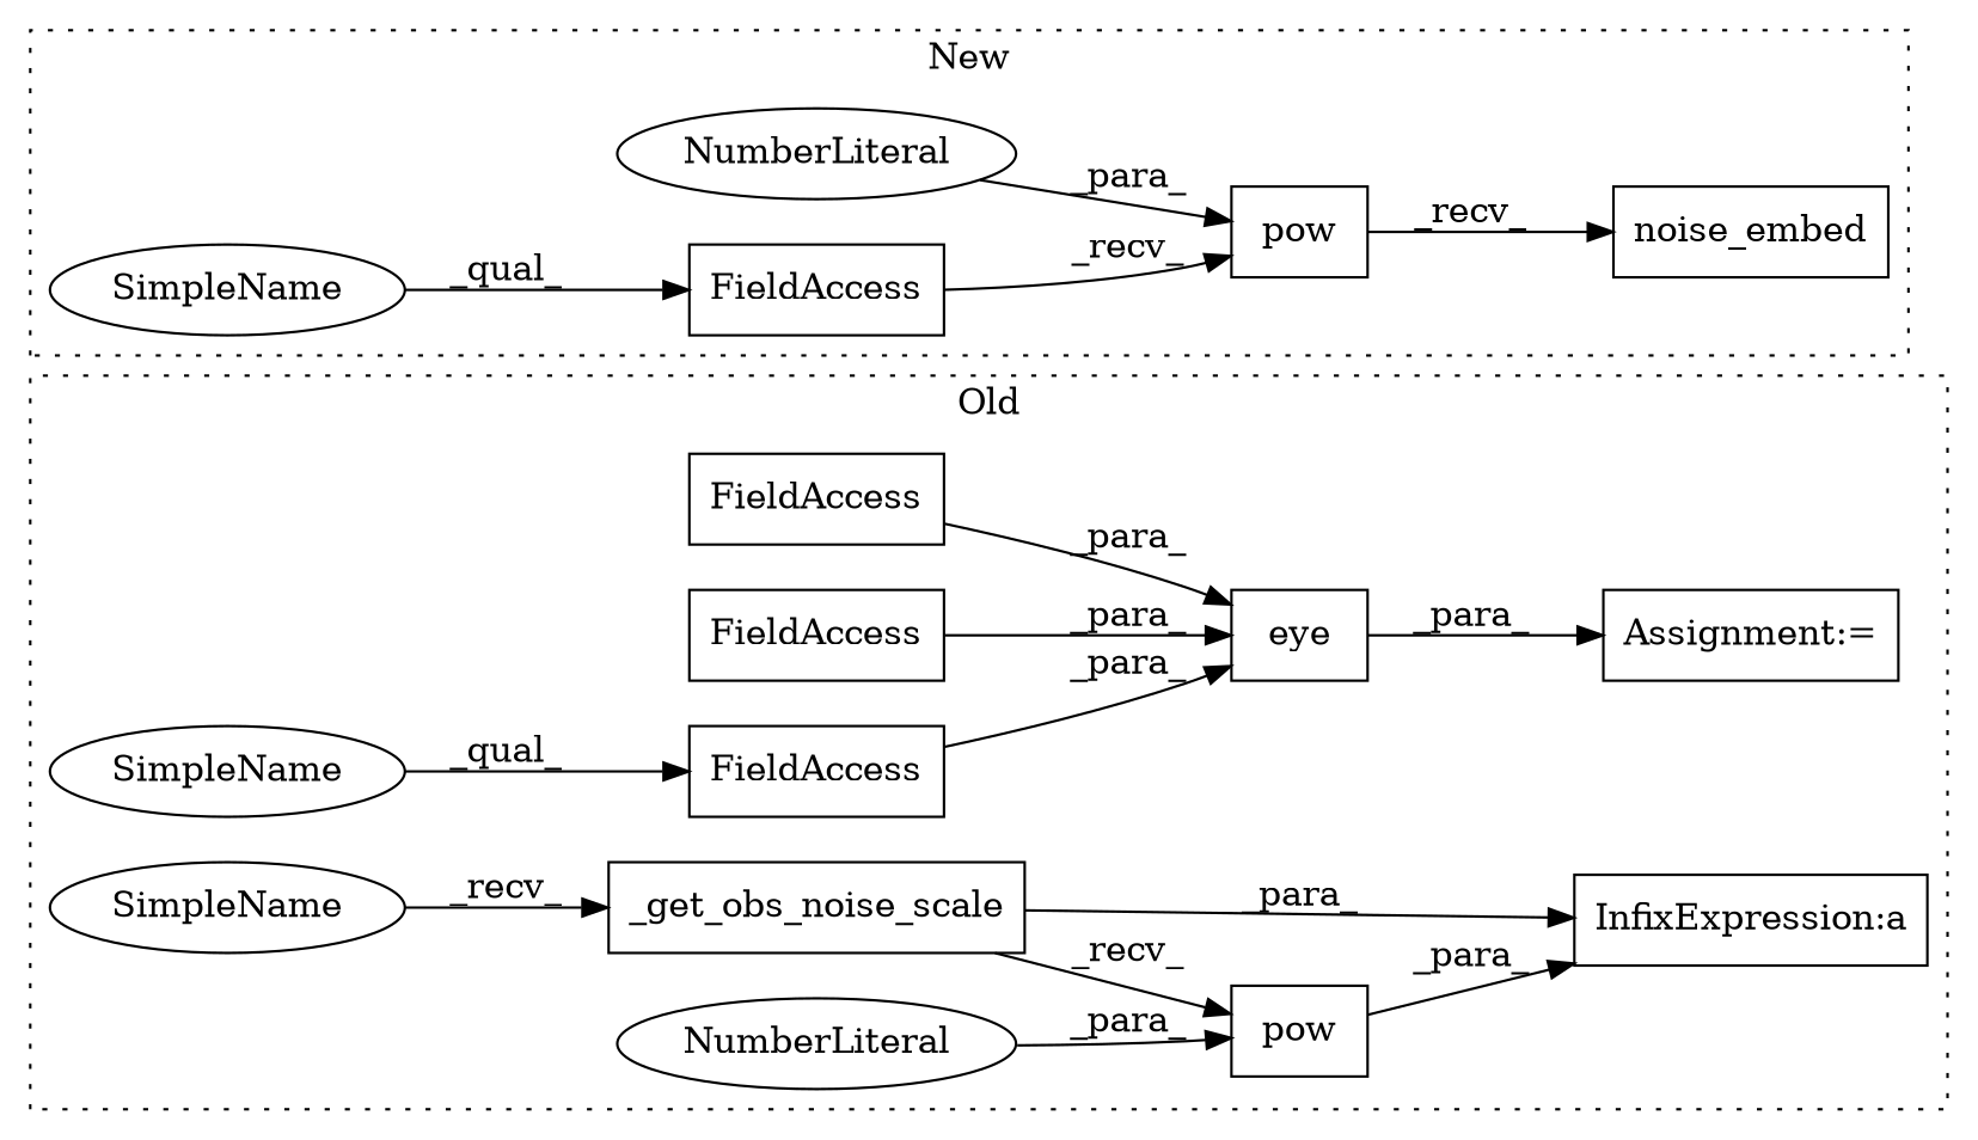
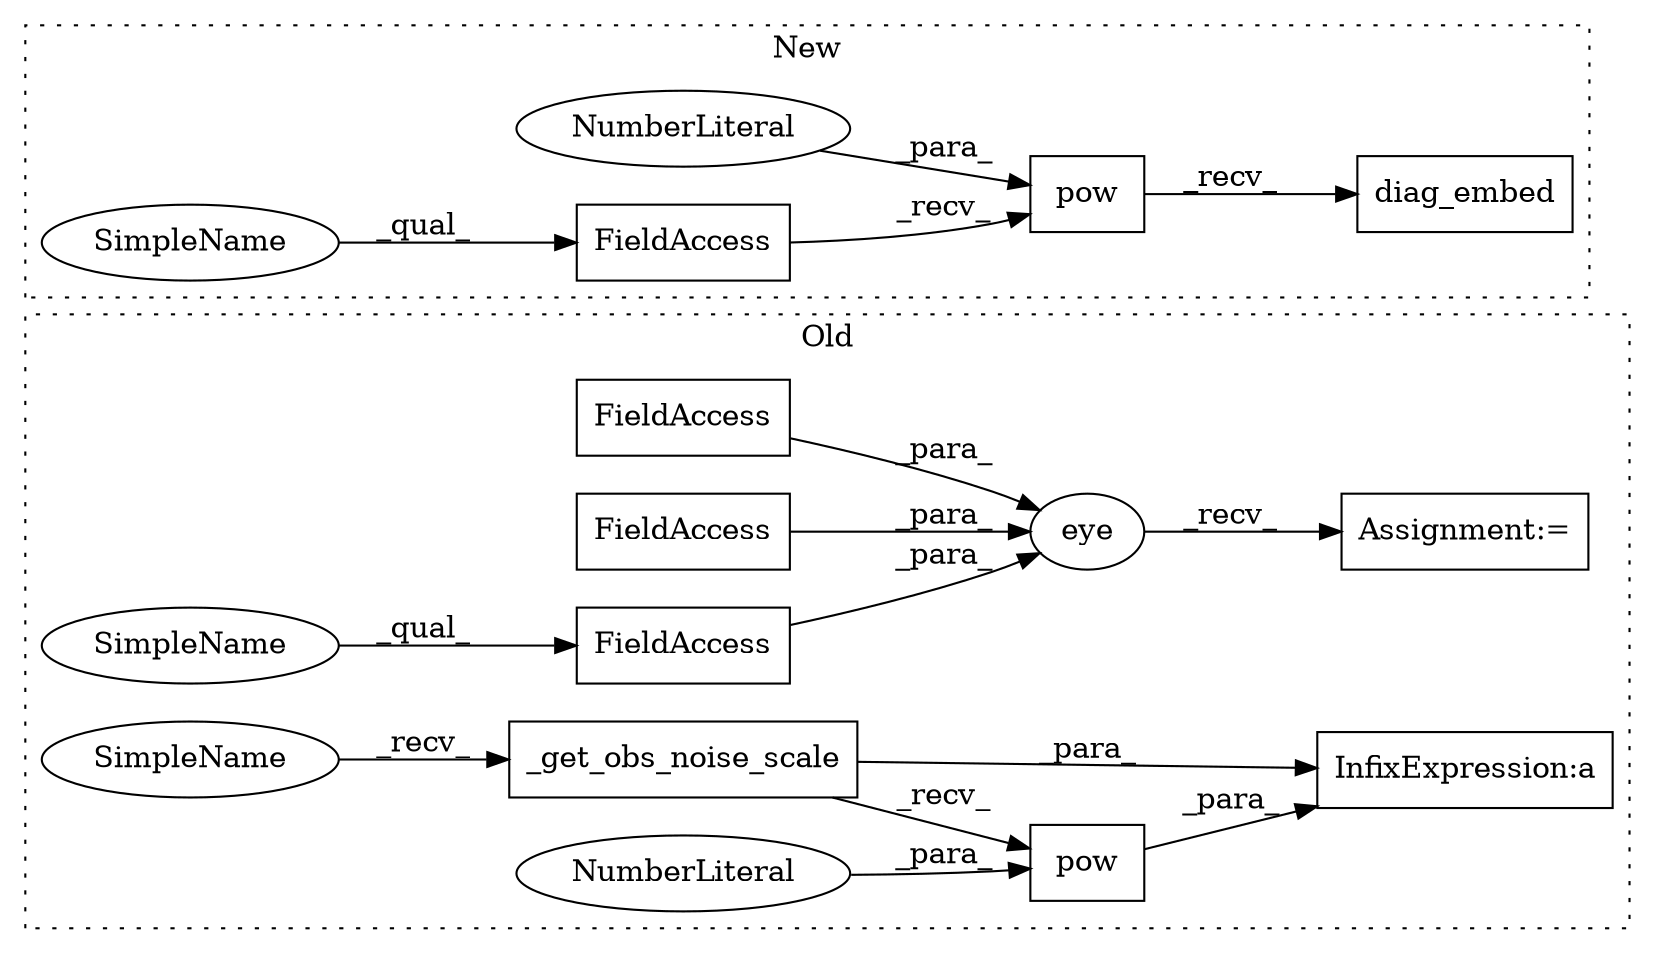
  digraph {
    rankdir=LR
    node [a=32 l="4,1" s=7258 shape=box]
    n1 [label=pow s="7886,7893"]
    n2 [a=27 l=3 label="InfixExpression:a" s=7854]
-   n3 [label=eye s="7254,7299"]
+   n3 [label=eye s="7254,7299" shape=ellipse]
    n4 [a=34 l=3 label=NumberLiteral s=7890 shape=ellipse]
    n5 [a=22 l=12 label=FieldAccess s=7287]
    n6 [a=22 l=14 label=FieldAccess]
    n7 [a=22 l=13 label=FieldAccess s=7273]
    n8 [l=22 label=_get_obs_noise_scale s=7863]
    n9 [a=7 l=1 label="Assignment:=" s=7247]
    n10 [a=42 l=4 label=SimpleName s=7858 shape=ellipse]
    n11 [a=42 l=4 label=SimpleName shape=ellipse]
-   n12 [l=12 label=noise_embed s=7527]
+   n12 [l=12 label=diag_embed s=7527]
    n13 [label=pow s="7518,7525"]
    n14 [a=34 l=3 label=NumberLiteral s=7522 shape=ellipse]
    n15 [a=22 l=20 label=FieldAccess s=7497]
    n16 [a=42 l=4 label=SimpleName s=7497 shape=ellipse]
    subgraph cluster_1 {
      label=Old
      style=dotted
      n1
      n2
      n3
      n4
      n5
      n6
      n7
      n8
      n9
      n10
      n11
    }
    subgraph cluster_2 {
      label=New
      style=dotted
      n12
      n13
      n14
      n15
      n16
    }
    n1 -> n2 [label=_para_]
-   n3 -> n9 [label=_para_]
+   n3 -> n9 [label=_recv_]
    n4 -> n1 [label=_para_]
    n5 -> n3 [label=_para_]
    n6 -> n3 [label=_para_]
    n7 -> n3 [label=_para_]
    n8 -> n1 [label=_recv_]
    n8 -> n2 [label=_para_]
    n10 -> n8 [label=_recv_]
    n11 -> n6 [label=_qual_]
    n13 -> n12 [label=_recv_]
    n14 -> n13 [label=_para_]
    n15 -> n13 [label=_recv_]
    n16 -> n15 [label=_qual_]
  }
